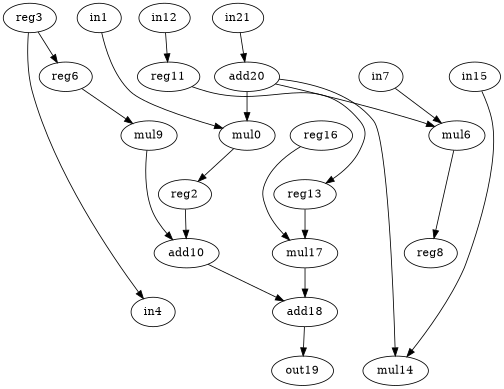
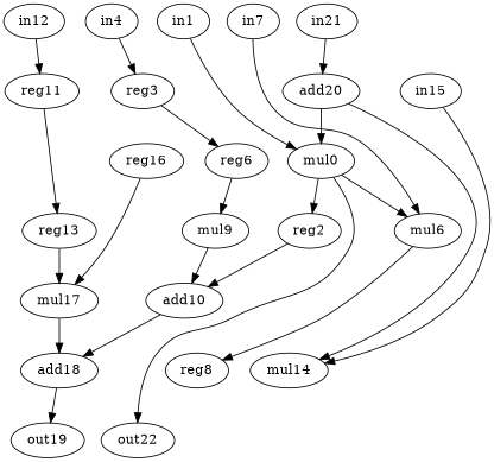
  digraph {
    node [op=reg]
    edge [port=0 weight=0]
    n1 [label=mul0 op=mul]
    n2 [label=reg2]
+   n3 [label=out22 op=out]
    n4 [label=add10 op=add]
    n5 [label=in1 op=in]
    n6 [label=add18 op=add]
    n7 [label=out19 op=out]
    n8 [label=reg11]
    n9 [label=reg13]
    n10 [label=mul17 op=mul]
    n11 [label=in12 op=in]
    n12 [label=mul14 op=mul]
    n13 [label=reg16]
    n14 [label=in15 op=in]
    n15 [label=add20 op=addi value=2]
    n16 [label=mul6 op=mul]
    n17 [label=reg8]
    n18 [label=in21 op=in]
    n19 [label=reg3]
    n20 [label=reg6]
    n21 [label=mul9 op=mul]
    n22 [label=in4 op=in]
    n23 [label=in7 op=in]
    n1 -> n2
+   n1 -> n3
    n2 -> n4
    n4 -> n6 [port=1]
    n5 -> n1 [port=1]
    n6 -> n7
    n8 -> n9
    n9 -> n10 [port=1 weight=1]
    n10 -> n6 [weight=1]
    n11 -> n8
    n13 -> n10
    n14 -> n12 [port=1]
    n15 -> n1 [weight=3]
    n15 -> n12
-   n15 -> n16
+   n1 -> n16
    n16 -> n17
    n18 -> n15
    n19 -> n20
    n20 -> n21 [port=1]
    n21 -> n4 [port=1]
-   n19 -> n22
+   n22 -> n19
    n23 -> n16 [port=1]
  }
